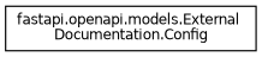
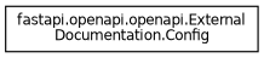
  digraph {
    rankdir=LR
-   n1 [color=black fillcolor=white fontname=Helvetica fontsize=10 height=0.2 label="fastapi.openapi.models.External\lDocumentation.Config" shape=record style=filled width=0.4]
+   n1 [color=black fillcolor=white fontname=Helvetica fontsize=10 height=0.2 label="fastapi.openapi.openapi.External\lDocumentation.Config" shape=record style=filled width=0.4]
  }
